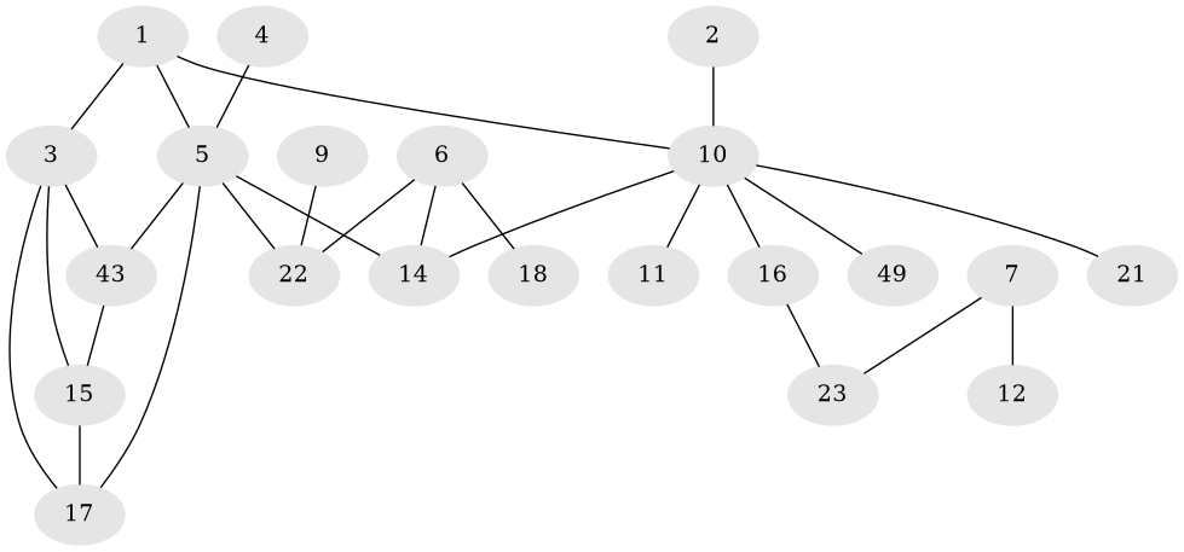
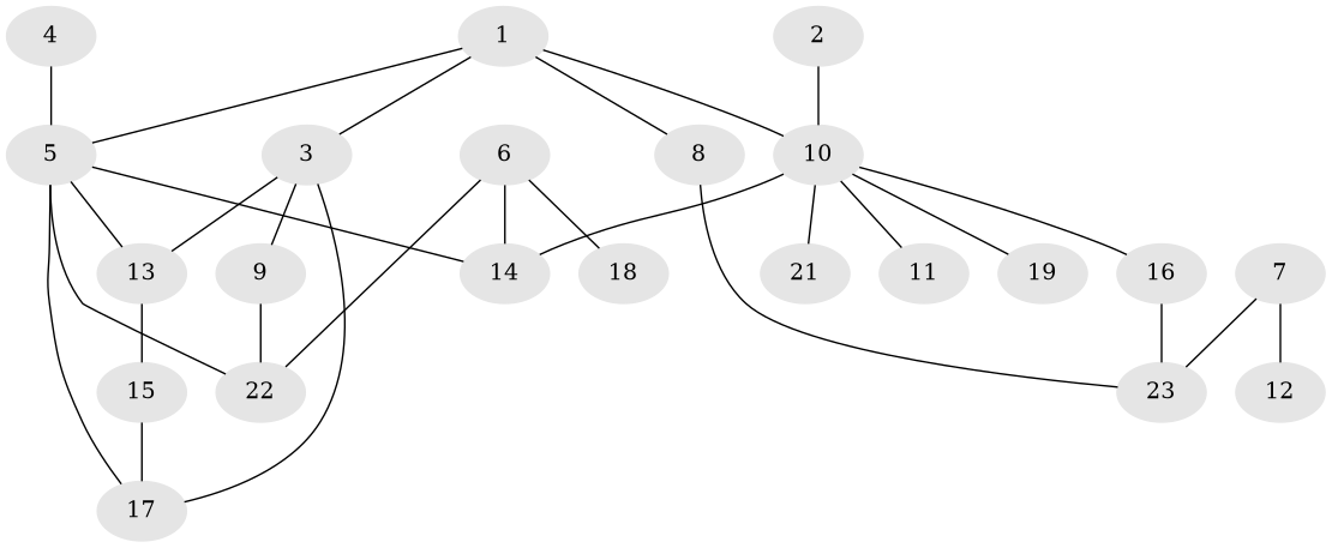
  graph {
    node [color=gray90 style=filled]
    edge [weight=1.0]
    1
    3
    5
+   8
    10
    17
    9
-   13 [label=43]
+   13
    14
    22
    23
    11
    16
-   19 [label=49]
+   19
    21
    2
    15
    4
    6
    18
    7
    12
    1 -- 3
    1 -- 5
+   1 -- 8
    1 -- 10
    3 -- 17
-   3 -- 15
+   3 -- 9
    3 -- 13
    5 -- 17
    5 -- 13
    5 -- 14
    5 -- 22 [weight=3.0]
+   8 -- 23
    10 -- 14
    10 -- 11
    10 -- 16
    10 -- 19
    10 -- 21
    9 -- 22 [weight=2.0]
    13 -- 15
    16 -- 23
    2 -- 10
    15 -- 17
    4 -- 5
    6 -- 14
    6 -- 22
    6 -- 18
    7 -- 23
    7 -- 12
  }
